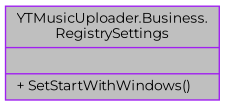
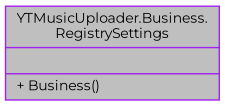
  digraph {
    fontname=Montserrat
-   n1 [color=purple fillcolor=grey75 fontcolor=black fontname=Montserrat fontsize=10 height=0.2 label="{YTMusicUploader.Business.\lRegistrySettings\n||+ SetStartWithWindows()\l}" shape=record style=filled width=0.4]
+   n1 [color=purple fillcolor=grey75 fontcolor=black fontname=Montserrat fontsize=10 height=0.2 label="{YTMusicUploader.Business.\lRegistrySettings\n||+ Business()\l}" shape=record style=filled width=0.4]
  }
